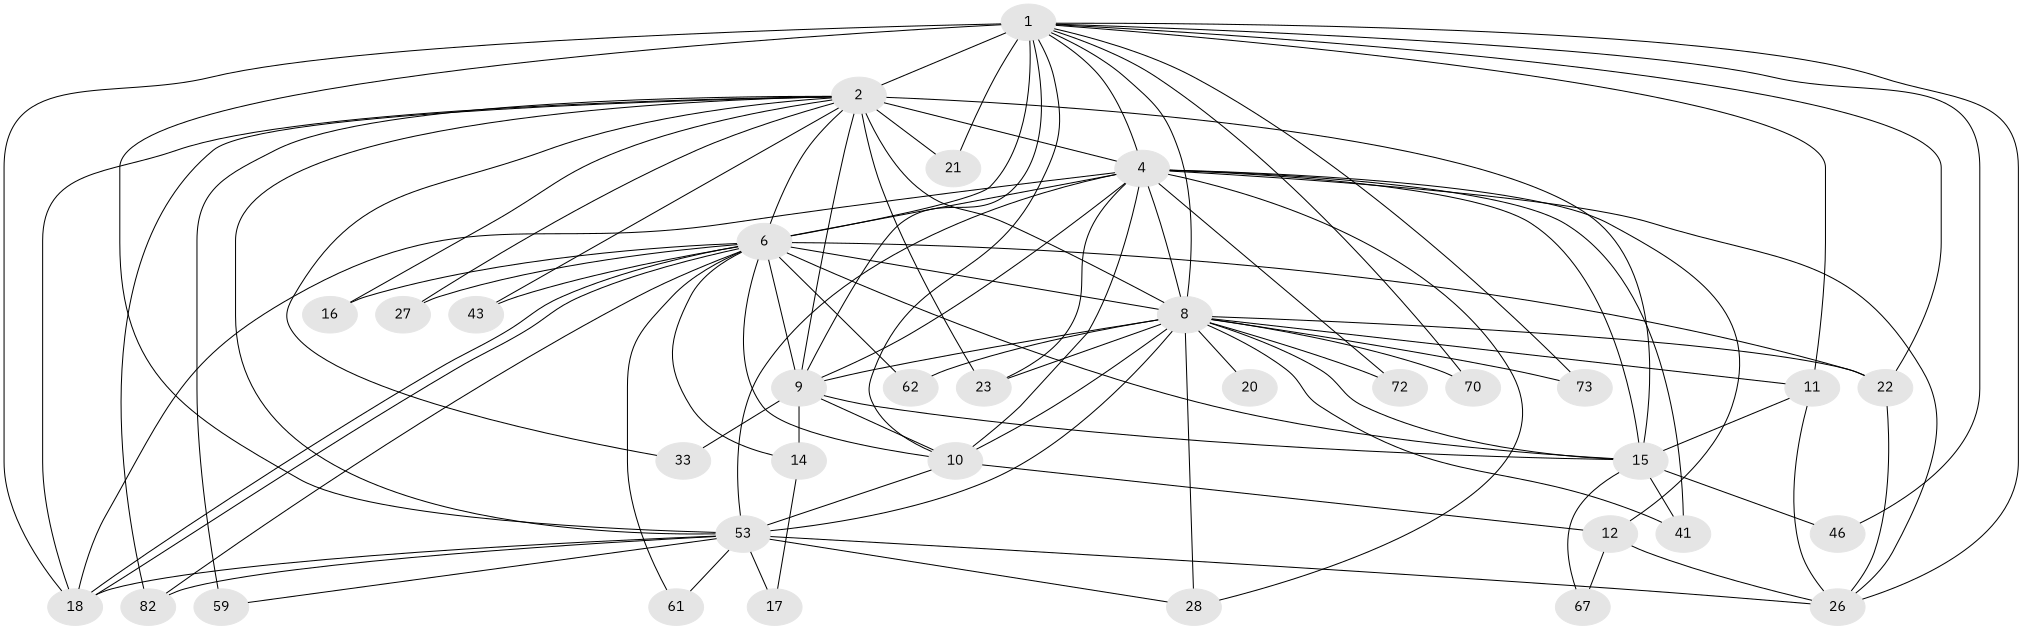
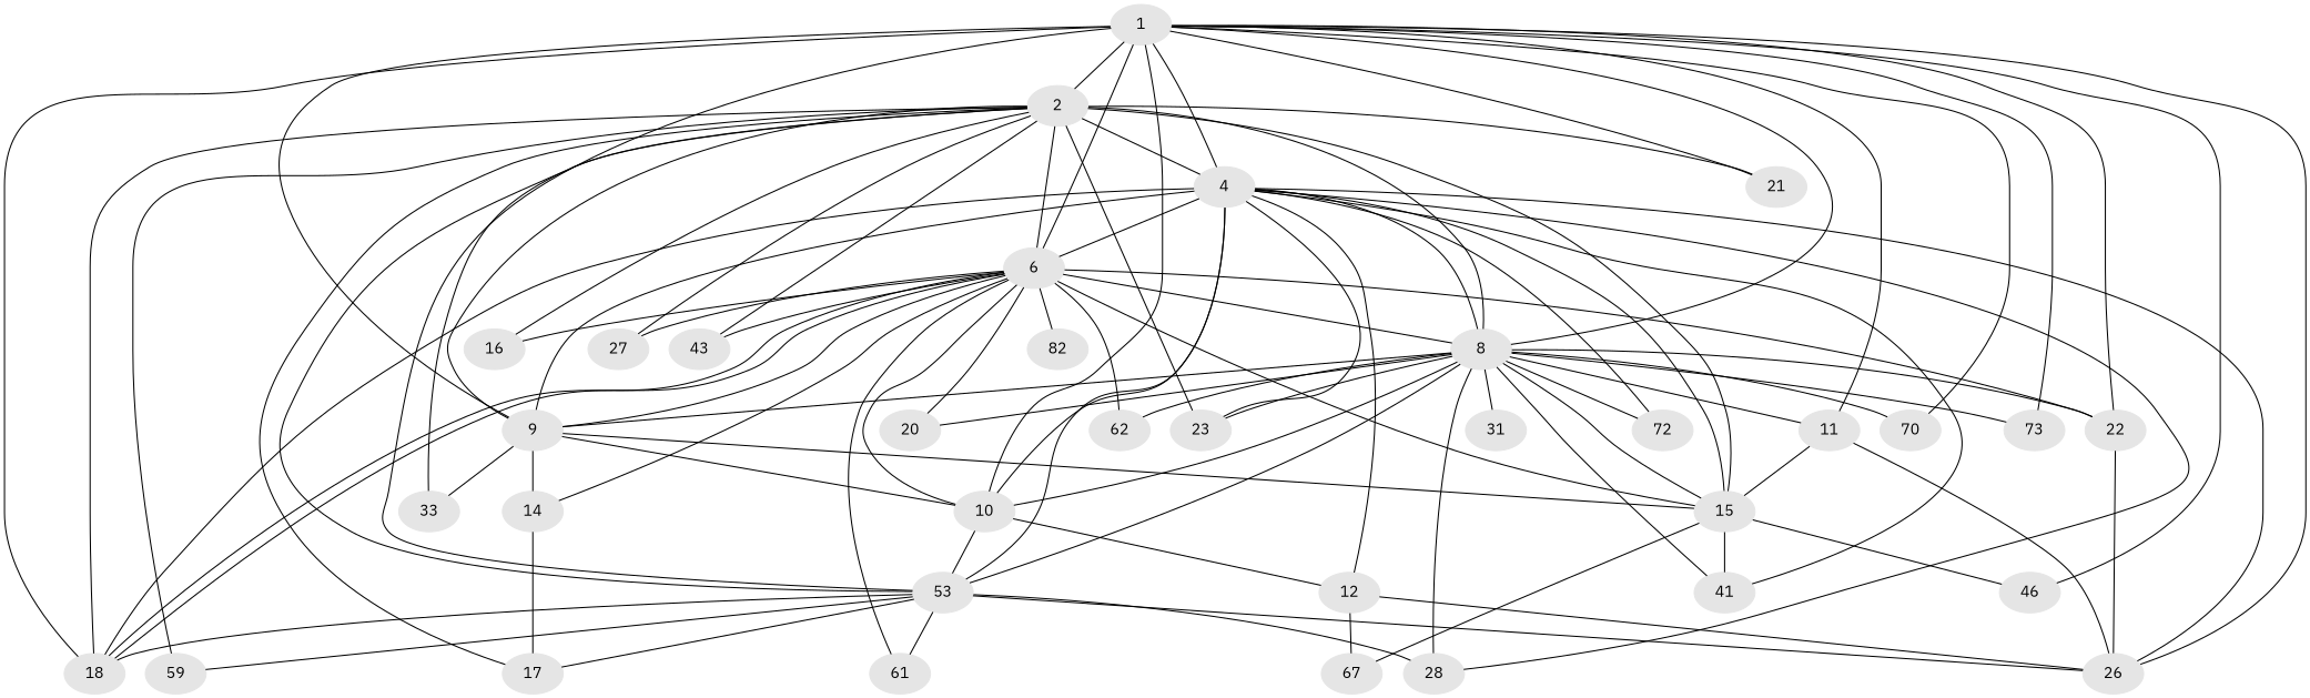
  graph {
    fontname="IBM Plex Sans"
    node [color=gray90 fontname="IBM Plex Sans" style=filled]
    edge [fontname="IBM Plex Sans"]
    1 [super="+76+80+92"]
    2 [super="+121+108+101+83+5+29+91+3"]
    4 [super="+71+38+78+52+55+99+42+45+49+7+35"]
    6
    8 [super="+87+75"]
    9 [super="+36+64"]
    10
    11 [super="+30"]
    n9 [label=53 super="+65+74"]
    18 [super="+19"]
    21 [super="+44"]
    22 [super="+47"]
    26
    46
    70
    73
    15 [super="+89+111"]
    16
    17
    23 [super="+58+100"]
    27 [super="+50+77"]
    33
    43
    n24 [label=59 super="+97"]
    12
    28
    41 [super="+113+115"]
    72
    14
    20
    n31 [label=62]
    61
    82
+   31
    67
    1 -- 2 [weight=8]
    1 -- 4 [weight=3]
    1 -- 6
    1 -- 8
    1 -- 9
    1 -- 10
    1 -- 11
    1 -- n9
    1 -- 18
    1 -- 21
    1 -- 22
    1 -- 26
    1 -- 46
    1 -- 70
    1 -- 73
    2 -- 4 [weight=13]
    2 -- 6 [weight=6]
    2 -- 8 [weight=6]
    2 -- 9 [weight=7]
    2 -- n9
    2 -- 18 [weight=3]
    2 -- 21
    2 -- 15
    2 -- 16
-   2 -- 82
+   2 -- 17
    2 -- 23 [weight=2]
    2 -- 27 [weight=2]
    2 -- 33 [weight=3]
    2 -- 43 [weight=2]
    2 -- n24 [weight=3]
    4 -- 6 [weight=8]
    4 -- 8 [weight=4]
    4 -- 9 [weight=3]
    4 -- 10 [weight=2]
    4 -- n9 [weight=2]
    4 -- 18
    4 -- 26
    4 -- 15 [weight=2]
    4 -- 23 [weight=2]
    4 -- 12
    4 -- 28
    4 -- 41
    4 -- 72 [weight=2]
    6 -- 8
    6 -- 9 [weight=2]
    6 -- 10
    6 -- 18 [weight=2]
    6 -- 18
    6 -- 22
    6 -- 15
    6 -- 16
    6 -- 27 [weight=2]
    6 -- 43
    6 -- 14
+   6 -- 20
    6 -- n31
    6 -- 61
    6 -- 82
    8 -- 9
    8 -- 10
    8 -- 11
    8 -- n9
    8 -- 22
    8 -- 70
    8 -- 73
    8 -- 15
    8 -- 23
    8 -- 28
    8 -- 41
    8 -- 72
    8 -- 20
    8 -- n31
+   8 -- 31
    9 -- 10
    9 -- 15
    9 -- 33
    9 -- 14 [weight=2]
    10 -- n9
    10 -- 12
    11 -- 26
    11 -- 15 [weight=2]
    n9 -- 18
    n9 -- 26
    n9 -- 17
    n9 -- n24
    n9 -- 28
    n9 -- 61
-   n9 -- 82
    22 -- 26
    15 -- 46
    15 -- 41 [weight=2]
    15 -- 67
    12 -- 26
    12 -- 67
    14 -- 17
  }
